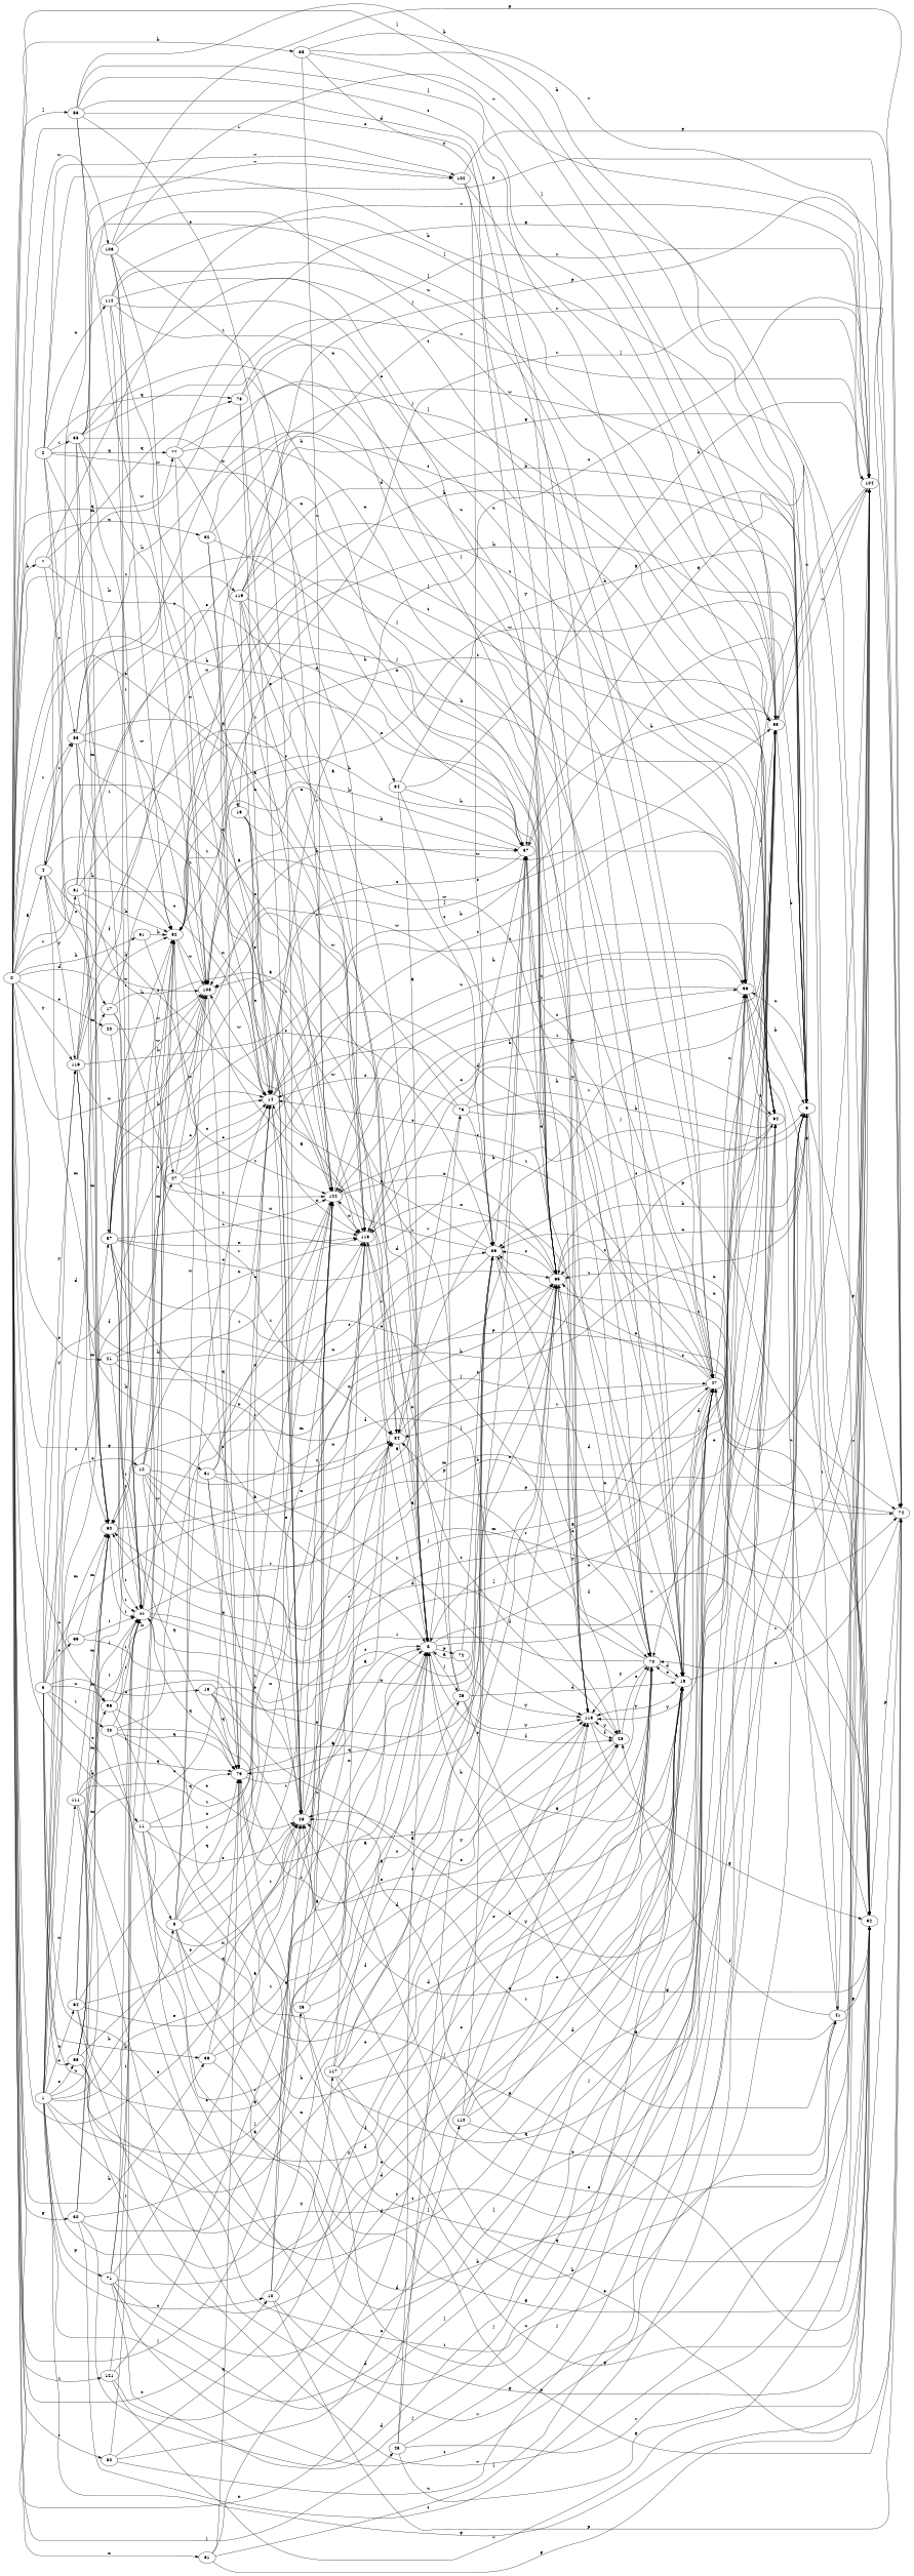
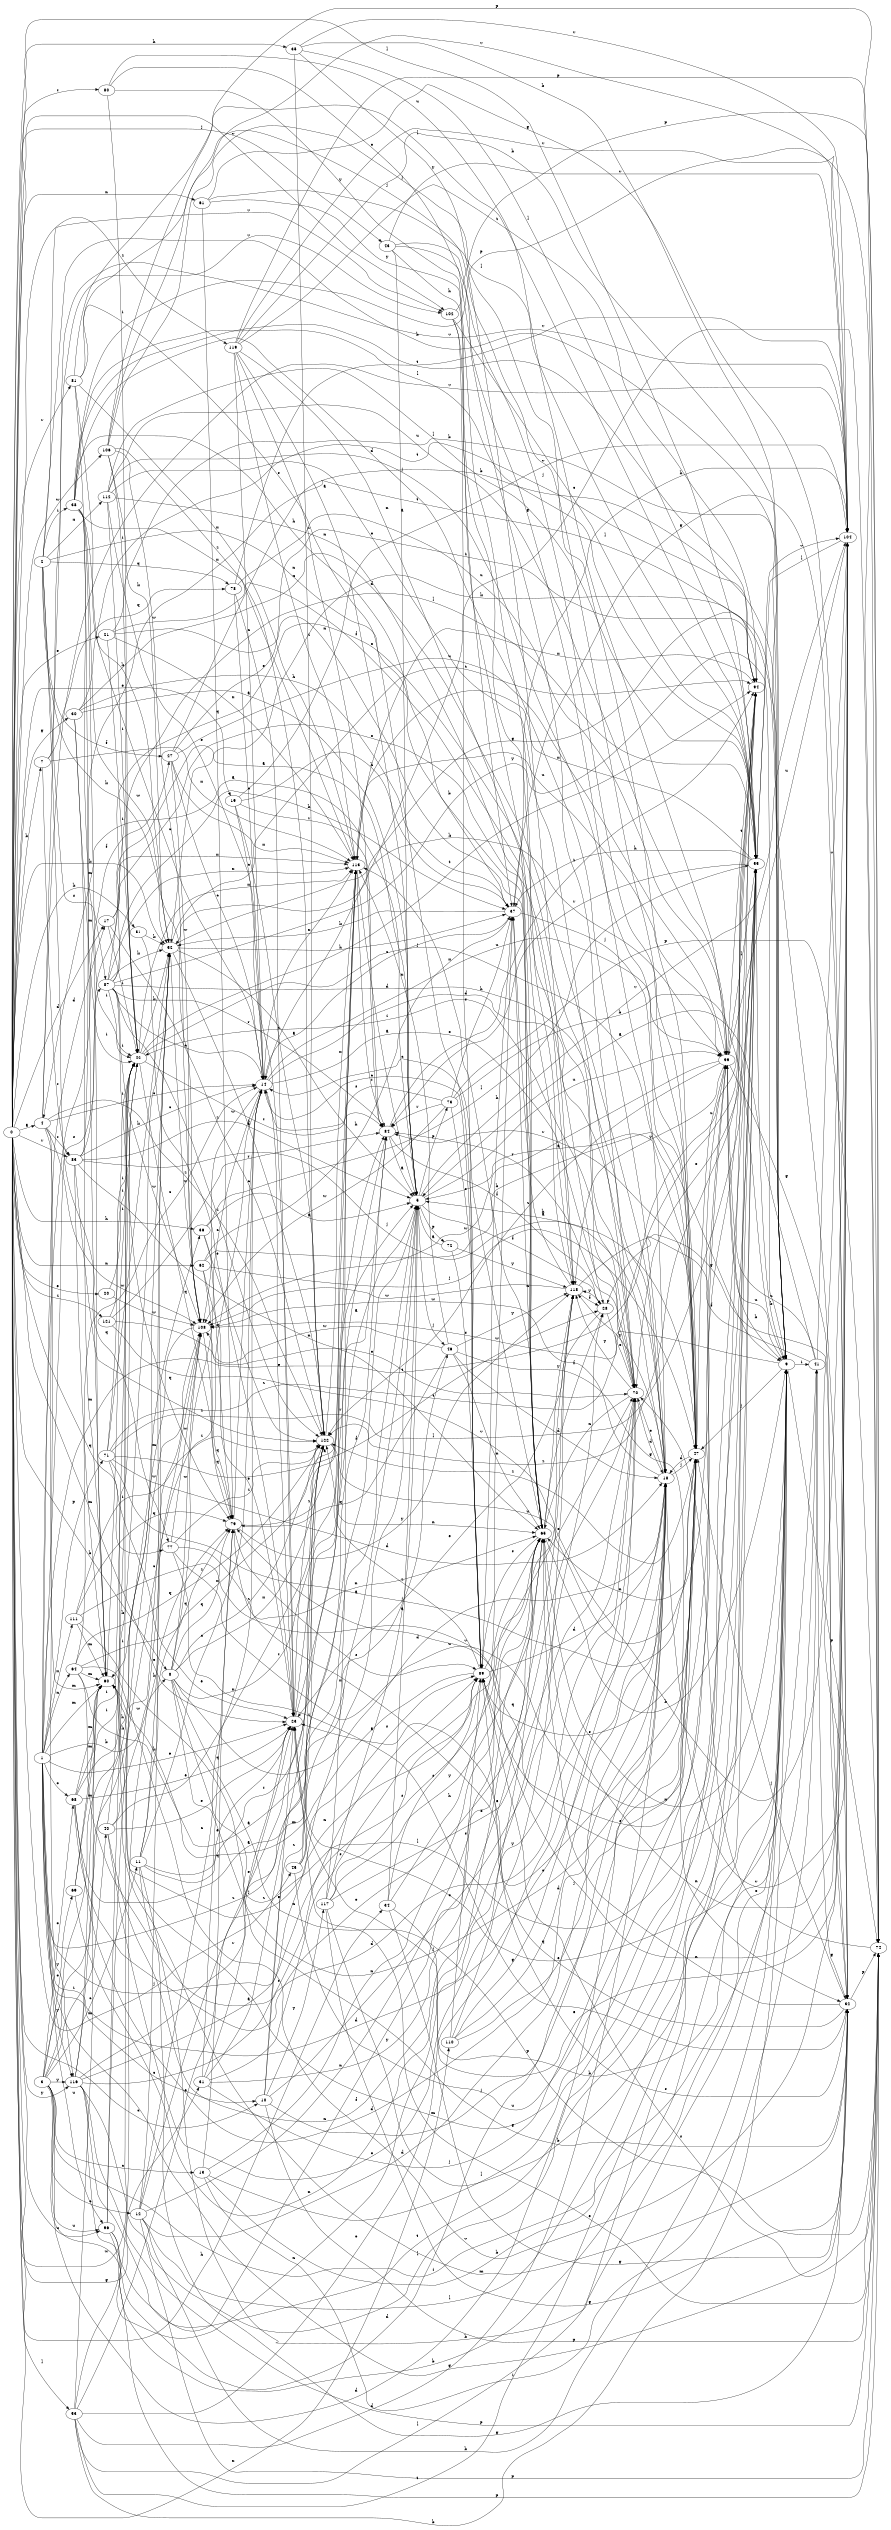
  strict digraph {
    rankdir=LR
    0
    4
    7
    8
    10
    17
    19
    20
    21
    23
    30
    31
    34
    35
    36
    43
    45
    51
    52
    53
    55
    61
    62
    77
    80
    81
    83
    96
    102
    106
    108
    110
    116
    119
    121
    60
    14
    104
    122
    78
    113
    18
    32
    47
    74
    79
    84
    70
    117
    5
    42
    37
    65
    9
    28
    94
    118
    89
    99
    1
    27
    46
    64
    68
    71
    87
    111
    2
    38
    112
    41
    3
    11
    12
    13
    40
    69
    72
    73
    0 -> 4 [label=a]
    0 -> 7 [label=b]
    0 -> 8 [label=b]
    0 -> 10 [label=c]
    0 -> 17 [label=d]
    0 -> 19 [label=e]
    0 -> 20 [label=e]
    0 -> 21 [label=e]
    0 -> 23 [label=e]
    0 -> 30 [label=g]
    0 -> 31 [label=g]
    0 -> 34 [label=h]
    0 -> 35 [label=h]
    0 -> 36 [label=h]
    0 -> 43 [label=j]
    0 -> 45 [label=j]
    0 -> 51 [label=k]
    0 -> 52 [label=k]
    0 -> 53 [label=l]
    0 -> 55 [label=l]
    0 -> 61 [label=n]
    0 -> 62 [label=n]
    0 -> 77 [label=q]
    0 -> 80 [label=r]
    0 -> 81 [label=r]
    0 -> 83 [label=r]
    0 -> 96 [label=u]
    0 -> 102 [label=v]
    0 -> 106 [label=w]
    0 -> 108 [label=w]
    0 -> 110 [label=x]
    0 -> 116 [label=y]
    0 -> 119 [label=z]
    0 -> 121 [label=z]
    4 -> 83 [label=r]
    4 -> 102 [label=v]
    4 -> 108 [label=w]
    4 -> 116 [label=y]
    4 -> 60 [label=m]
    4 -> 14 [label=c]
    4 -> 104 [label=v]
    4 -> 122 [label=z]
    7 -> 83 [label=r]
    7 -> 104 [label=v]
    7 -> 78 [label=q]
    7 -> 113 [label=x]
    8 -> 108 [label=w]
    8 -> 14 [label=c]
    8 -> 122 [label=z]
    8 -> 113 [label=x]
    8 -> 18 [label=d]
    8 -> 32 [label=g]
    8 -> 47 [label=j]
    8 -> 74 [label=p]
    8 -> 79 [label=q]
    8 -> 84 [label=r]
    10 -> 23 [label=e]
    10 -> 122 [label=z]
    10 -> 47 [label=j]
    10 -> 74 [label=p]
    10 -> 70 [label=o]
    10 -> 117 [label=y]
    17 -> 122 [label=z]
    17 -> 70 [label=o]
    17 -> 5 [label=a]
    17 -> 42 [label=i]
    19 -> 14 [label=c]
    19 -> 104 [label=v]
    19 -> 122 [label=z]
    19 -> 84 [label=r]
    19 -> 37 [label=h]
    20 -> 108 [label=w]
    20 -> 42 [label=i]
    21 -> 113 [label=x]
    21 -> 42 [label=i]
    21 -> 65 [label=n]
    21 -> 9 [label=b]
    21 -> 28 [label=f]
    23 -> 122 [label=z]
    23 -> 84 [label=r]
    23 -> 5 [label=a]
    30 -> 60 [label=m]
    30 -> 18 [label=d]
    30 -> 5 [label=a]
    30 -> 42 [label=i]
    30 -> 37 [label=h]
    30 -> 94 [label=t]
    31 -> 23 [label=e]
    31 -> 122 [label=z]
    31 -> 47 [label=j]
    31 -> 79 [label=q]
    31 -> 118 [label=y]
    31 -> 89 [label=s]
    34 -> 32 [label=g]
    34 -> 5 [label=a]
    34 -> 37 [label=h]
    34 -> 9 [label=b]
    34 -> 89 [label=s]
    35 -> 55 [label=l]
    35 -> 104 [label=v]
    35 -> 122 [label=z]
    35 -> 9 [label=b]
    35 -> 118 [label=y]
    36 -> 55 [label=l]
    36 -> 122 [label=z]
    36 -> 79 [label=q]
    36 -> 5 [label=a]
    43 -> 104 [label=v]
-   43 -> 32 [label=g]
+   43 -> 18 [label=g]
    43 -> 47 [label=j]
    43 -> 5 [label=a]
    43 -> 37 [label=h]
    45 -> 122 [label=z]
    45 -> 5 [label=a]
    45 -> 89 [label=s]
    45 -> 99 [label=u]
    51 -> 23 [label=e]
    51 -> 52 [label=k]
    52 -> 108 [label=w]
    52 -> 122 [label=z]
    52 -> 32 [label=g]
    52 -> 5 [label=a]
    52 -> 37 [label=h]
    52 -> 94 [label=t]
    53 -> 23 [label=e]
    53 -> 55 [label=l]
    53 -> 108 [label=w]
    53 -> 60 [label=m]
    53 -> 18 [label=d]
    53 -> 70 [label=o]
    53 -> 9 [label=b]
    53 -> 94 [label=t]
    55 -> 60 [label=m]
    55 -> 104 [label=v]
    55 -> 113 [label=x]
    55 -> 84 [label=r]
    55 -> 70 [label=o]
    55 -> 37 [label=h]
    55 -> 9 [label=b]
    61 -> 55 [label=l]
    61 -> 32 [label=g]
    61 -> 79 [label=q]
    61 -> 118 [label=y]
    62 -> 23 [label=e]
    62 -> 47 [label=j]
    62 -> 79 [label=q]
    62 -> 37 [label=h]
-   62 -> 9 [label=w]
+   62 -> 9 [label=b]
    77 -> 108 [label=w]
    77 -> 122 [label=z]
    77 -> 32 [label=g]
    77 -> 65 [label=n]
    77 -> 99 [label=u]
    80 -> 70 [label=o]
    80 -> 42 [label=i]
    80 -> 118 [label=y]
    80 -> 99 [label=u]
    81 -> 52 [label=k]
    81 -> 55 [label=l]
    81 -> 60 [label=m]
    81 -> 113 [label=x]
    81 -> 47 [label=j]
    81 -> 89 [label=s]
    83 -> 60 [label=m]
    83 -> 14 [label=c]
    83 -> 122 [label=z]
    83 -> 113 [label=x]
    83 -> 47 [label=j]
    83 -> 5 [label=a]
    83 -> 65 [label=n]
    83 -> 94 [label=t]
    96 -> 108 [label=w]
    96 -> 18 [label=d]
    96 -> 74 [label=p]
    96 -> 42 [label=i]
    96 -> 65 [label=n]
    102 -> 55 [label=l]
    102 -> 74 [label=p]
    102 -> 118 [label=y]
    102 -> 89 [label=s]
    106 -> 52 [label=k]
    106 -> 108 [label=w]
    106 -> 104 [label=v]
    106 -> 122 [label=z]
    106 -> 47 [label=j]
    106 -> 74 [label=p]
    106 -> 42 [label=i]
    108 -> 60 [label=m]
    108 -> 79 [label=q]
    110 -> 18 [label=d]
    110 -> 47 [label=j]
    110 -> 70 [label=o]
    110 -> 118 [label=y]
    110 -> 89 [label=s]
    116 -> 52 [label=k]
    116 -> 55 [label=l]
    116 -> 60 [label=m]
    116 -> 74 [label=p]
    116 -> 84 [label=r]
    116 -> 5 [label=a]
    116 -> 9 [label=b]
    116 -> 94 [label=t]
    116 -> 89 [label=s]
    119 -> 14 [label=c]
    119 -> 104 [label=v]
    119 -> 113 [label=x]
    119 -> 74 [label=p]
    119 -> 84 [label=r]
    119 -> 5 [label=a]
    119 -> 65 [label=n]
    119 -> 9 [label=b]
    119 -> 94 [label=t]
    121 -> 104 [label=v]
    121 -> 84 [label=r]
    121 -> 70 [label=o]
    121 -> 42 [label=i]
    60 -> 42 [label=i]
    60 -> 65 [label=n]
    14 -> 23 [label=e]
    14 -> 108 [label=w]
    14 -> 113 [label=x]
    14 -> 18 [label=d]
    14 -> 70 [label=o]
    14 -> 99 [label=u]
    104 -> 23 [label=e]
    104 -> 55 [label=l]
    104 -> 37 [label=h]
    104 -> 65 [label=n]
    104 -> 99 [label=u]
    122 -> 113 [label=x]
    122 -> 65 [label=n]
    122 -> 99 [label=u]
    78 -> 23 [label=e]
    78 -> 14 [label=c]
    78 -> 104 [label=v]
    78 -> 99 [label=u]
    113 -> 84 [label=r]
    113 -> 5 [label=a]
    113 -> 99 [label=u]
    18 -> 108 [label=w]
    18 -> 104 [label=v]
    18 -> 47 [label=j]
    18 -> 70 [label=o]
    18 -> 5 [label=a]
    18 -> 118 [label=y]
    32 -> 60 [label=m]
    32 -> 47 [label=j]
    32 -> 74 [label=p]
    32 -> 79 [label=q]
    32 -> 65 [label=n]
    32 -> 89 [label=s]
    47 -> 23 [label=e]
    47 -> 122 [label=z]
    47 -> 18 [label=d]
    47 -> 84 [label=r]
    47 -> 5 [label=a]
    47 -> 65 [label=n]
    47 -> 89 [label=s]
    47 -> 99 [label=u]
    74 -> 23 [label=e]
    74 -> 14 [label=c]
    74 -> 70 [label=o]
    74 -> 89 [label=s]
    79 -> 14 [label=c]
    79 -> 5 [label=a]
    79 -> 118 [label=y]
    79 -> 89 [label=s]
    84 -> 5 [label=a]
    84 -> 28 [label=f]
    84 -> 94 [label=t]
    70 -> 18 [label=d]
    70 -> 84 [label=r]
    70 -> 42 [label=i]
    70 -> 65 [label=n]
    70 -> 118 [label=y]
    117 -> 113 [label=x]
    117 -> 32 [label=g]
    117 -> 70 [label=o]
    117 -> 5 [label=a]
    117 -> 9 [label=b]
    117 -> 118 [label=y]
    117 -> 89 [label=s]
    5 -> 4 [label=a]
    5 -> 104 [label=v]
    5 -> 28 [label=f]
    5 -> 99 [label=u]
    5 -> 46 [label=j]
    5 -> 72 [label=p]
    5 -> 73 [label=p]
    42 -> 52 [label=k]
    42 -> 113 [label=x]
    42 -> 47 [label=j]
    42 -> 79 [label=q]
    42 -> 84 [label=r]
    42 -> 94 [label=t]
    37 -> 52 [label=k]
    37 -> 14 [label=c]
    37 -> 32 [label=g]
    37 -> 47 [label=j]
    37 -> 65 [label=n]
    65 -> 14 [label=c]
    65 -> 113 [label=x]
    65 -> 9 [label=b]
    65 -> 28 [label=f]
    65 -> 118 [label=y]
    65 -> 89 [label=s]
    9 -> 52 [label=k]
    9 -> 108 [label=w]
    9 -> 47 [label=j]
    9 -> 74 [label=p]
    9 -> 79 [label=q]
    9 -> 65 [label=n]
    9 -> 99 [label=u]
    9 -> 41 [label=i]
    28 -> 23 [label=e]
    28 -> 70 [label=o]
    28 -> 118 [label=y]
    94 -> 122 [label=z]
    94 -> 113 [label=x]
    94 -> 89 [label=s]
    118 -> 108 [label=w]
    118 -> 32 [label=g]
    118 -> 37 [label=h]
    118 -> 28 [label=f]
    89 -> 60 [label=m]
    89 -> 14 [label=c]
    89 -> 122 [label=z]
    89 -> 18 [label=d]
    89 -> 70 [label=o]
    89 -> 37 [label=h]
    99 -> 52 [label=k]
    99 -> 55 [label=l]
    99 -> 108 [label=w]
    99 -> 122 [label=z]
    99 -> 32 [label=g]
    99 -> 9 [label=b]
    99 -> 94 [label=t]
    99 -> 118 [label=y]
    1 -> 8 [label=b]
    1 -> 10 [label=c]
    1 -> 17 [label=d]
    1 -> 23 [label=e]
    1 -> 96 [label=u]
    1 -> 116 [label=y]
    1 -> 60 [label=m]
    1 -> 18 [label=d]
    1 -> 32 [label=g]
    1 -> 65 [label=n]
    1 -> 94 [label=t]
    1 -> 27 [label=f]
    1 -> 46 [label=j]
    1 -> 64 [label=n]
    1 -> 68 [label=o]
    1 -> 71 [label=p]
    1 -> 87 [label=s]
    1 -> 111 [label=x]
    27 -> 108 [label=w]
    27 -> 14 [label=c]
    27 -> 113 [label=x]
    27 -> 9 [label=b]
    27 -> 94 [label=t]
    27 -> 99 [label=u]
    46 -> 108 [label=w]
    46 -> 113 [label=x]
    46 -> 18 [label=d]
    46 -> 32 [label=g]
    46 -> 79 [label=q]
    46 -> 65 [label=n]
    46 -> 118 [label=y]
    64 -> 60 [label=m]
    64 -> 14 [label=c]
    64 -> 104 [label=v]
    64 -> 122 [label=z]
    64 -> 113 [label=x]
    64 -> 18 [label=d]
    64 -> 5 [label=a]
    68 -> 23 [label=e]
    68 -> 52 [label=k]
    68 -> 60 [label=m]
    68 -> 18 [label=d]
    68 -> 70 [label=o]
    68 -> 5 [label=a]
    68 -> 42 [label=i]
    71 -> 23 [label=e]
    71 -> 52 [label=k]
    71 -> 55 [label=l]
    71 -> 18 [label=d]
    71 -> 47 [label=j]
    71 -> 42 [label=i]
    71 -> 28 [label=f]
    71 -> 94 [label=t]
    87 -> 52 [label=k]
    87 -> 55 [label=l]
    87 -> 108 [label=w]
    87 -> 14 [label=c]
    87 -> 122 [label=z]
    87 -> 113 [label=x]
    87 -> 18 [label=d]
    87 -> 79 [label=q]
    87 -> 84 [label=r]
    87 -> 70 [label=o]
    87 -> 42 [label=i]
    87 -> 37 [label=h]
    87 -> 9 [label=b]
    111 -> 55 [label=l]
    111 -> 60 [label=m]
    111 -> 104 [label=v]
    111 -> 122 [label=z]
    111 -> 79 [label=q]
    2 -> 52 [label=k]
    2 -> 77 [label=q]
    2 -> 102 [label=v]
    2 -> 78 [label=q]
    2 -> 65 [label=n]
    2 -> 9 [label=b]
    2 -> 27 [label=f]
    2 -> 87 [label=s]
    2 -> 38 [label=i]
    2 -> 112 [label=x]
    38 -> 55 [label=l]
    38 -> 108 [label=w]
    38 -> 60 [label=m]
    38 -> 14 [label=c]
    38 -> 113 [label=x]
    38 -> 18 [label=d]
    38 -> 74 [label=p]
    38 -> 42 [label=i]
    38 -> 37 [label=h]
    38 -> 94 [label=t]
    112 -> 23 [label=e]
    112 -> 55 [label=l]
    112 -> 47 [label=j]
    112 -> 70 [label=o]
    112 -> 42 [label=i]
    112 -> 65 [label=n]
    112 -> 99 [label=u]
    41 -> 23 [label=e]
    41 -> 104 [label=v]
    41 -> 32 [label=g]
    41 -> 5 [label=a]
    41 -> 28 [label=f]
    41 -> 99 [label=u]
    3 -> 36 [label=h]
    3 -> 96 [label=u]
    3 -> 116 [label=y]
    3 -> 14 [label=c]
    3 -> 18 [label=d]
    3 -> 65 [label=n]
    3 -> 68 [label=o]
    3 -> 41 [label=i]
    3 -> 11 [label=c]
    3 -> 12 [label=c]
    3 -> 13 [label=c]
    3 -> 40 [label=i]
    3 -> 69 [label=o]
    11 -> 23 [label=e]
    11 -> 52 [label=k]
    11 -> 14 [label=c]
    11 -> 32 [label=g]
    11 -> 79 [label=q]
    11 -> 84 [label=r]
    11 -> 9 [label=b]
    12 -> 52 [label=k]
    12 -> 55 [label=l]
    12 -> 14 [label=c]
    12 -> 122 [label=z]
    12 -> 18 [label=d]
    12 -> 74 [label=p]
    12 -> 65 [label=n]
    12 -> 9 [label=b]
    13 -> 55 [label=l]
    13 -> 79 [label=q]
    13 -> 65 [label=n]
    13 -> 9 [label=b]
    13 -> 41 [label=i]
    40 -> 23 [label=e]
    40 -> 113 [label=x]
    40 -> 79 [label=q]
    40 -> 70 [label=o]
    40 -> 42 [label=i]
    40 -> 28 [label=f]
    69 -> 60 [label=m]
    69 -> 42 [label=i]
    69 -> 65 [label=n]
    72 -> 5 [label=a]
    72 -> 118 [label=y]
    72 -> 89 [label=s]
    73 -> 108 [label=w]
    73 -> 14 [label=s]
    73 -> 74 [label=p]
    73 -> 84 [label=r]
    73 -> 37 [label=h]
    73 -> 9 [label=b]
    73 -> 89 [label=s]
  }
